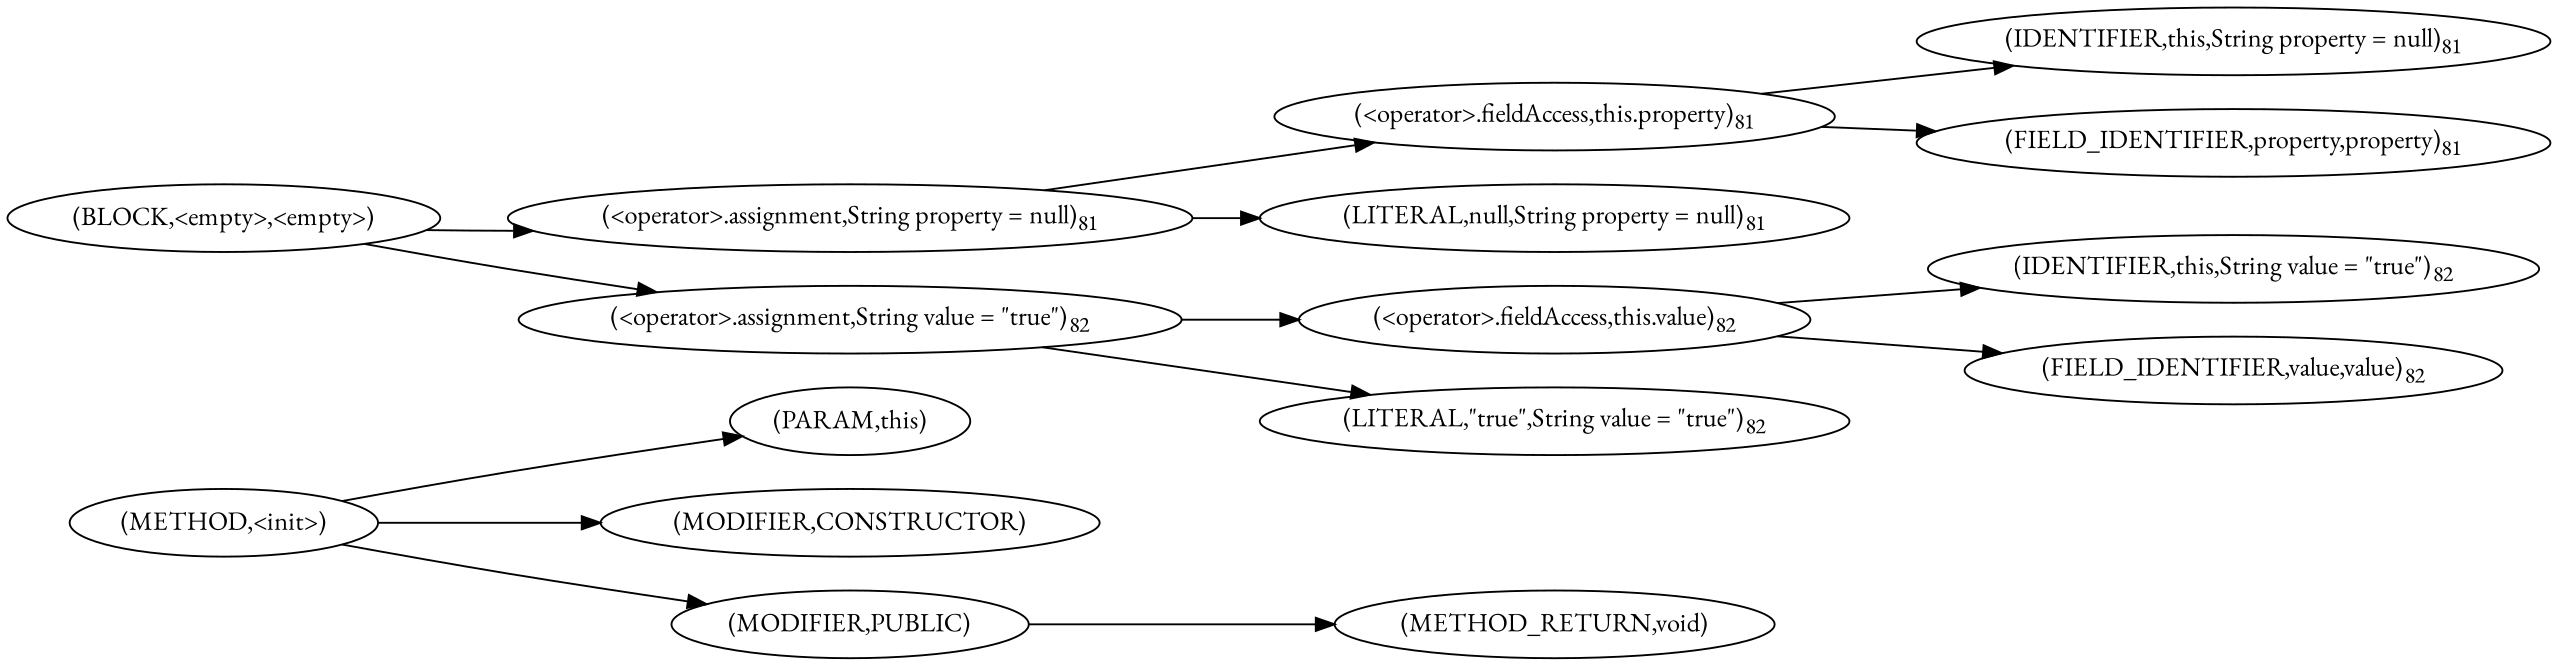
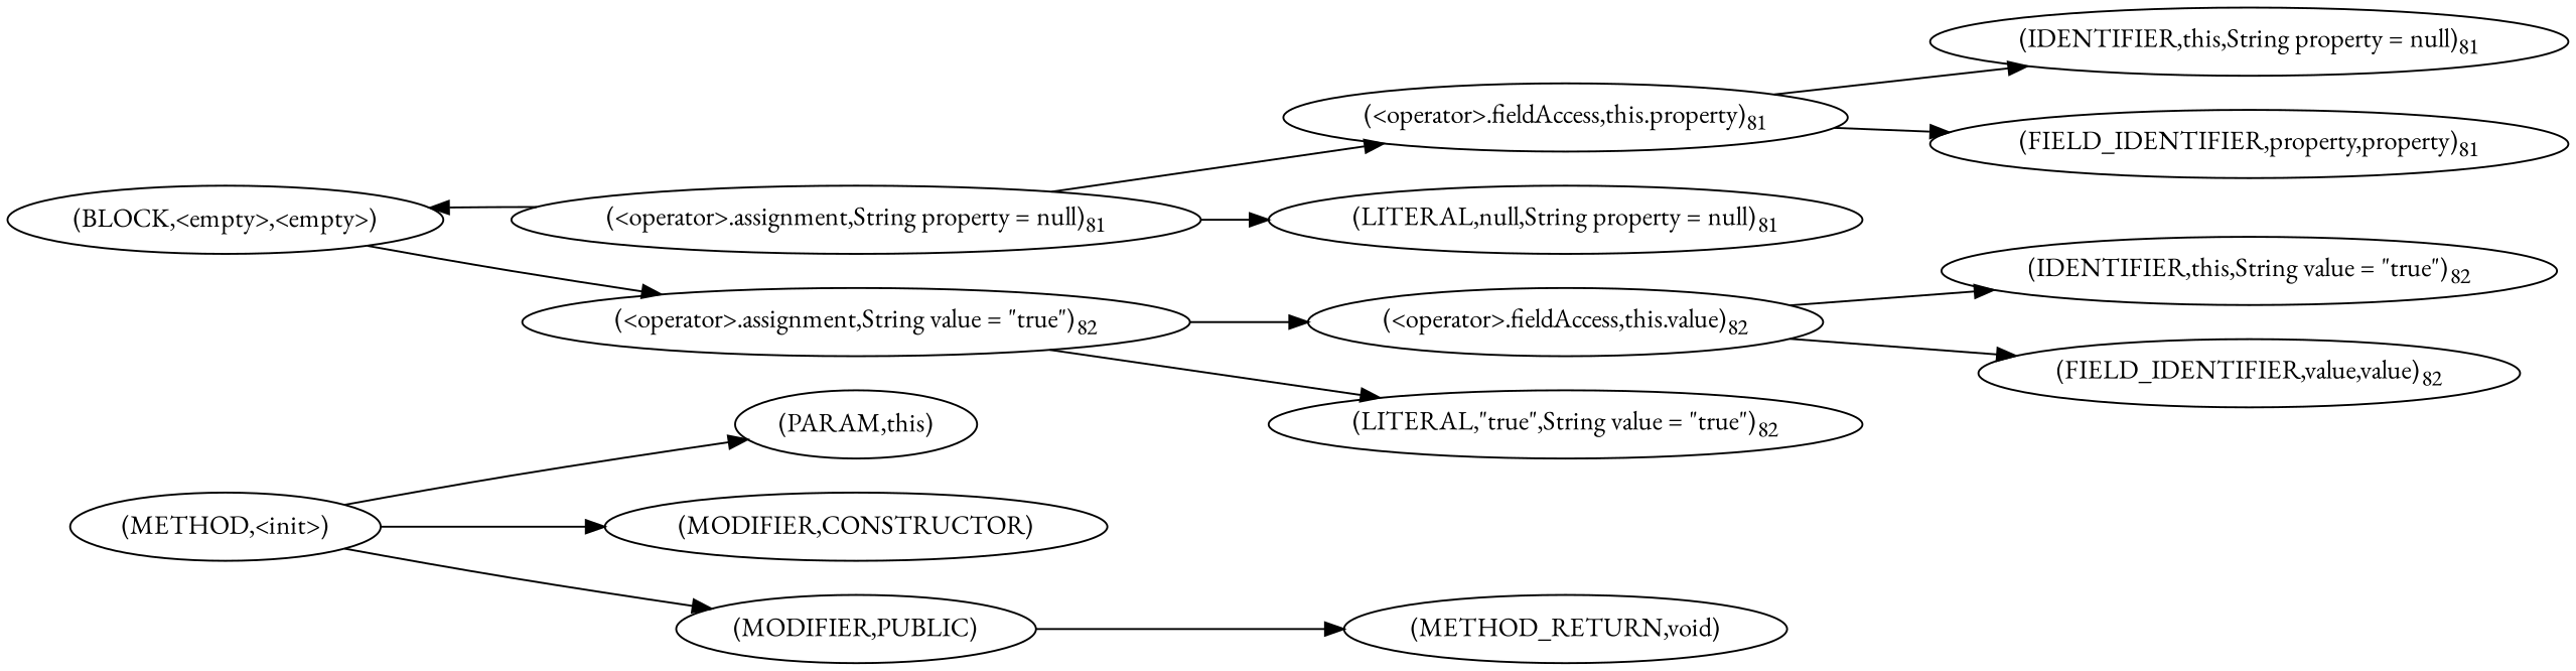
  digraph {
    fontname="EB Garamond"
    rankdir=LR
    node [fontname="EB Garamond"]
    edge [fontname="EB Garamond"]
    n1 [label=<(METHOD,&lt;init&gt;)>]
    n2 [label=<(PARAM,this)>]
    n3 [label=<(MODIFIER,CONSTRUCTOR)>]
    n4 [label=<(MODIFIER,PUBLIC)>]
    n5 [label=<(BLOCK,&lt;empty&gt;,&lt;empty&gt;)>]
    n6 [label=<(&lt;operator&gt;.assignment,String property = null)<SUB>81</SUB>>]
    n7 [label=<(&lt;operator&gt;.assignment,String value = &quot;true&quot;)<SUB>82</SUB>>]
    n8 [label=<(METHOD_RETURN,void)>]
    n9 [label=<(&lt;operator&gt;.fieldAccess,this.property)<SUB>81</SUB>>]
    n10 [label=<(LITERAL,null,String property = null)<SUB>81</SUB>>]
    n11 [label=<(&lt;operator&gt;.fieldAccess,this.value)<SUB>82</SUB>>]
    n12 [label=<(LITERAL,&quot;true&quot;,String value = &quot;true&quot;)<SUB>82</SUB>>]
    n13 [label=<(IDENTIFIER,this,String property = null)<SUB>81</SUB>>]
    n14 [label=<(FIELD_IDENTIFIER,property,property)<SUB>81</SUB>>]
    n15 [label=<(IDENTIFIER,this,String value = &quot;true&quot;)<SUB>82</SUB>>]
    n16 [label=<(FIELD_IDENTIFIER,value,value)<SUB>82</SUB>>]
    n1 -> n2
    n1 -> n3
    n1 -> n4
    n4 -> n8
-   n5 -> n6
+   n6 -> n5
    n5 -> n7
    n6 -> n9
    n6 -> n10
    n7 -> n11
    n7 -> n12
    n9 -> n13
    n9 -> n14
    n11 -> n15
    n11 -> n16
  }
